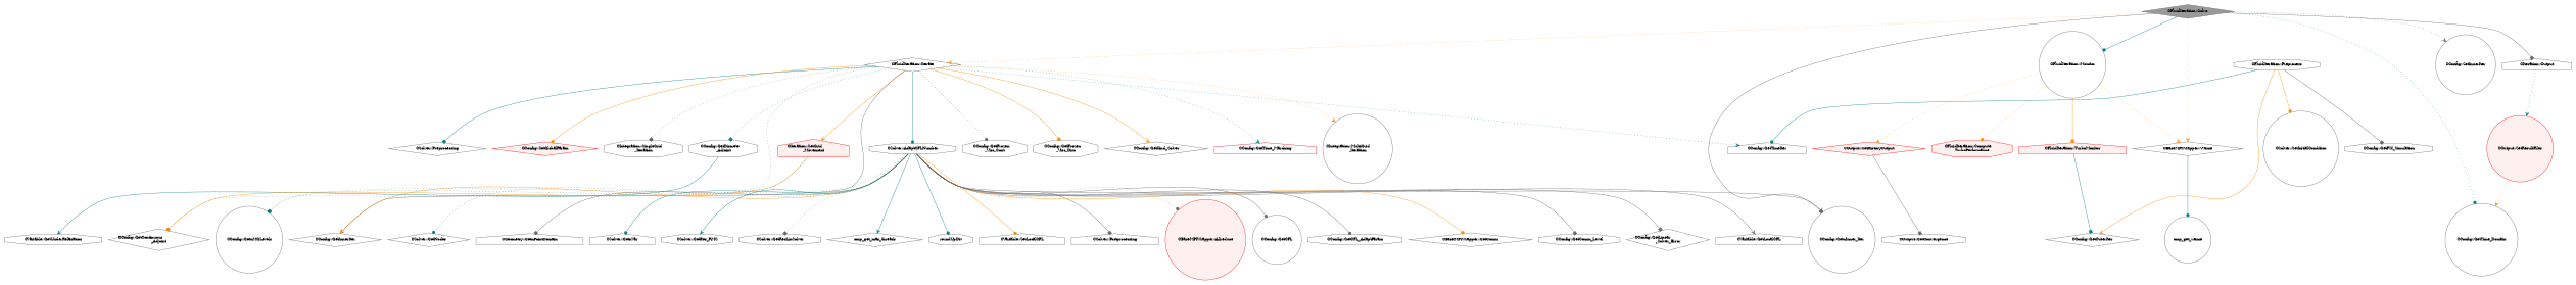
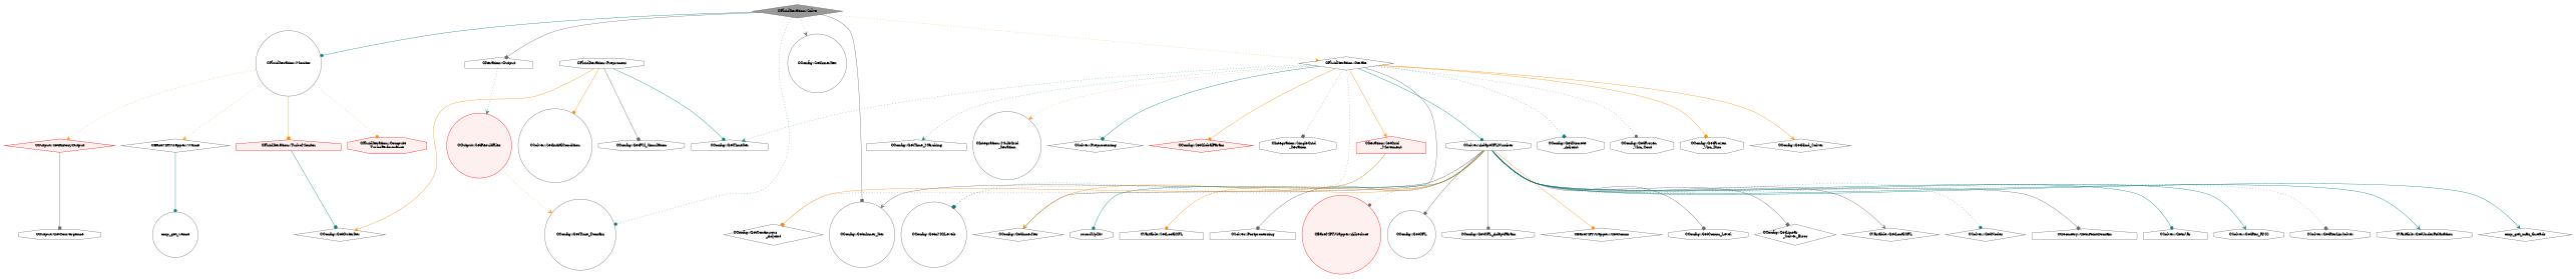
  digraph {
    fontname="DejaVu Serif"
    rankdir=TB
    node [color=grey40 fillcolor=white fontname="DejaVu Serif" fontsize=10 shape=diamond style=filled]
    edge [arrowhead=vee color=gray40 fontname="DejaVu Serif" fontsize=10 labelfontname=Helvetica labelfontsize=10 style=solid]
    n1 [color=gray40 fillcolor=grey60 fontcolor=black height=0.2 label="CFluidIteration::Solve" width=0.4]
    n2 [height=0.2 label="CConfig::GetnInner_Iter" shape=circle width=0.4]
    n3 [height=0.2 label="CConfig::GetTime_Domain" shape=circle width=0.4]
    n4 [height=0.2 label="CFluidIteration::Iterate" width=0.4]
    n5 [height=0.2 label="CFluidIteration::Monitor" shape=circle width=0.4]
    n6 [height=0.2 label="CBaseMPIWrapper::Wtime" width=0.4]
    n7 [height=0.2 label="CIteration::Output" shape=house width=0.4]
    n8 [height=0.2 label="CConfig::SetInnerIter" shape=circle width=0.4]
    n9 [height=0.2 label="CSolver::AdaptCFLNumber" shape=octagon width=0.4]
    n10 [height=0.2 label="CConfig::GetInnerIter" width=0.4]
    n11 [height=0.2 label="CConfig::GetContinuous\l_Adjoint" width=0.4]
    n12 [height=0.2 label="CConfig::GetDiscrete\l_Adjoint" shape=octagon width=0.4]
    n13 [height=0.2 label="CConfig::GetFrozen\l_Visc_Cont" shape=octagon width=0.4]
    n14 [height=0.2 label="CConfig::GetFrozen\l_Visc_Disc" shape=octagon width=0.4]
    n15 [height=0.2 label="CConfig::GetKind_Solver" width=0.4]
-   n16 [color=red height=0.2 label="CConfig::GetTime_Marching" shape=house width=0.4]
+   n16 [height=0.2 label="CConfig::GetTime_Marching" shape=house width=0.4]
    n17 [height=0.2 label="CConfig::GetTimeIter" shape=house width=0.4]
    n18 [height=0.2 label="CIntegration::MultiGrid\l_Iteration" shape=circle width=0.4]
    n19 [height=0.2 label="CSolver::Preprocessing" width=0.4]
    n20 [color=red fillcolor="#FFF0F0" height=0.2 label="CConfig::SetGlobalParam" width=0.4]
    n21 [color=red fillcolor="#FFF0F0" height=0.2 label="CIteration::SetGrid\l_Movement" shape=house width=0.4]
    n22 [height=0.2 label="CIntegration::SingleGrid\l_Iteration" shape=octagon width=0.4]
    n23 [color=red fillcolor="#FFF0F0" height=0.2 label="CFluidIteration::Compute\lTurboPerformance" shape=octagon width=0.4]
    n24 [color=red fillcolor="#FFF0F0" height=0.2 label="COutput::SetHistoryOutput" width=0.4]
    n25 [color=red fillcolor="#FFF0F0" height=0.2 label="CFluidIteration::TurboMonitor" shape=house width=0.4]
    n26 [height=0.2 label=omp_get_wtime shape=circle width=0.4]
    n27 [color=red fillcolor="#FFF0F0" height=0.2 label="COutput::SetResultFiles" shape=circle width=0.4]
    n28 [height=0.2 label="CFluidIteration::Preprocess" shape=octagon width=0.4]
    n29 [height=0.2 label="CConfig::GetOuterIter" width=0.4]
    n30 [height=0.2 label="CConfig::GetFSI_Simulation" shape=octagon width=0.4]
    n31 [height=0.2 label="CSolver::SetInitialCondition" shape=circle width=0.4]
    n32 [height=0.2 label="CSolver::Postprocessing" shape=house width=0.4]
    n33 [color=red fillcolor="#FFF0F0" height=0.2 label="CBaseMPIWrapper::Allreduce" shape=circle width=0.4]
    n34 [height=0.2 label="CConfig::GetCFL" shape=circle width=0.4]
    n35 [height=0.2 label="CConfig::GetCFL_AdaptParam" shape=octagon width=0.4]
    n36 [height=0.2 label="CBaseMPIWrapper::GetComm" width=0.4]
    n37 [height=0.2 label="CConfig::GetComm_Level" shape=octagon width=0.4]
    n38 [height=0.2 label="CConfig::GetLinear\l_Solver_Error" width=0.4]
-   n39 [height=0.2 label="CVariable::GetLocalCFL" shape=house width=0.4]
+   n39 [height=0.2 label="CVariable::GetLocalCFL" width=0.4]
    n40 [height=0.2 label="CConfig::GetnMGLevels" shape=circle width=0.4]
    n41 [height=0.2 label="CSolver::GetNodes" width=0.4]
    n42 [height=0.2 label="CGeometry::GetnPointDomain" shape=house width=0.4]
    n43 [height=0.2 label="CSolver::GetnVar" shape=house width=0.4]
    n44 [height=0.2 label="CSolver::GetRes_RMS" shape=octagon width=0.4]
    n45 [height=0.2 label="CSolver::GetResLinSolver" shape=octagon width=0.4]
    n46 [height=0.2 label="CVariable::GetUnderRelaxation" shape=octagon width=0.4]
    n47 [height=0.2 label=omp_get_max_threads width=0.4]
    n48 [height=0.2 label=roundUpDiv shape=octagon width=0.4]
    n49 [height=0.2 label="CVariable::SetLocalCFL" shape=house width=0.4]
    n50 [height=0.2 label="COutput::GetConvergence" shape=octagon width=0.4]
    n1 -> n2 [arrowhead=box]
    n1 -> n3 [arrowhead=dot color=teal style=dotted]
    n1 -> n4 [color=darkorange style=dotted]
    n1 -> n5 [arrowhead=dot color=teal]
-   n1 -> n6 [color=darkorange style=dotted]
    n1 -> n7 [arrowhead=box]
    n1 -> n8 [style=dotted]
    n4 -> n9 [arrowhead=dot color=teal]
    n4 -> n10
    n4 -> n11 [arrowhead=dot style=dotted]
    n4 -> n12 [arrowhead=box color=teal style=dotted]
    n4 -> n13 [arrowhead=dot style=dotted]
    n4 -> n14 [arrowhead=box color=darkorange]
    n4 -> n15 [color=darkorange]
    n4 -> n16 [color=teal style=dotted]
    n4 -> n17 [color=teal style=dotted]
    n4 -> n18 [color=darkorange style=dotted]
    n4 -> n19 [arrowhead=box color=teal]
    n4 -> n20 [arrowhead=dot color=darkorange]
    n4 -> n21 [color=darkorange]
    n4 -> n22 [arrowhead=box style=dotted]
    n5 -> n6 [color=darkorange style=dotted]
    n5 -> n23 [arrowhead=dot color=darkorange style=dotted]
    n5 -> n24 [color=darkorange style=dotted]
    n5 -> n25 [arrowhead=box color=darkorange]
    n6 -> n26 [arrowhead=dot color=teal]
    n7 -> n27 [color=teal style=dotted]
    n9 -> n2
    n9 -> n10 [color=darkorange]
    n9 -> n32 [arrowhead=box]
    n9 -> n33 [arrowhead=dot style=dotted]
    n9 -> n34 [arrowhead=dot]
    n9 -> n35 [arrowhead=dot]
    n9 -> n36 [arrowhead=dot color=darkorange]
    n9 -> n37 [arrowhead=box]
    n9 -> n38 [arrowhead=box]
    n9 -> n39
    n9 -> n40 [arrowhead=box style=dotted]
    n9 -> n41 [arrowhead=dot color=teal style=dotted]
    n9 -> n42 [arrowhead=box]
    n9 -> n43 [arrowhead=dot color=teal]
    n9 -> n44 [color=teal]
    n9 -> n45 [arrowhead=box style=dotted]
-   n12 -> n46 [color=teal]
+   n9 -> n46 [color=teal]
    n9 -> n47 [color=teal]
    n9 -> n48 [arrowhead=dot color=teal]
    n9 -> n49 [arrowhead=dot color=darkorange]
    n21 -> n11 [arrowhead=box color=darkorange]
    n21 -> n40 [arrowhead=box color=teal style=dotted]
    n24 -> n50 [arrowhead=box]
    n25 -> n29 [arrowhead=box color=teal]
    n27 -> n3 [color=darkorange style=dotted]
    n28 -> n17 [arrowhead=dot color=teal]
    n28 -> n29 [color=darkorange]
    n28 -> n30 [arrowhead=box]
    n28 -> n31 [arrowhead=dot color=darkorange]
  }
